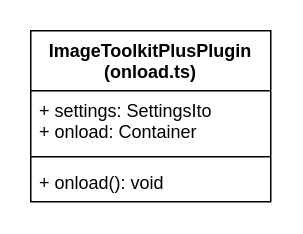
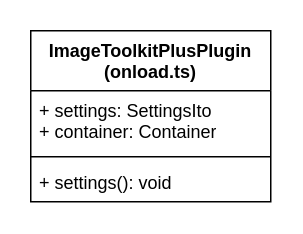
  <mxCell id="0" />
  <mxCell id="1" parent="0" />
  <mxCell id="2" value="ImageToolkitPlusPlugin (onload.ts)" style="swimlane;fontStyle=1;align=center;verticalAlign=top;childLayout=stackLayout;horizontal=1;startSize=40;horizontalStack=0;resizeParent=1;resizeParentMax=0;resizeLast=0;collapsible=1;marginBottom=0;whiteSpace=wrap;html=1;" parent="1" vertex="1"><mxGeometry x="20" y="20" width="160" height="114" as="geometry"><mxRectangle x="240" y="80" width="200" height="40" as="alternateBounds" /></mxGeometry></mxCell>
- <mxCell id="3" value="+&amp;nbsp;settings: SettingsIto&lt;br&gt;+ onload: Container" style="text;strokeColor=none;fillColor=none;align=left;verticalAlign=top;spacingLeft=4;spacingRight=4;overflow=hidden;rotatable=0;points=[[0,0.5],[1,0.5]];portConstraint=eastwest;whiteSpace=wrap;html=1;" parent="2" vertex="1"><mxGeometry y="40" width="160" height="40" as="geometry" /></mxCell>
+ <mxCell id="3" value="+&amp;nbsp;settings: SettingsIto&lt;br&gt;+ container: Container" style="text;strokeColor=none;fillColor=none;align=left;verticalAlign=top;spacingLeft=4;spacingRight=4;overflow=hidden;rotatable=0;points=[[0,0.5],[1,0.5]];portConstraint=eastwest;whiteSpace=wrap;html=1;" parent="2" vertex="1"><mxGeometry y="40" width="160" height="40" as="geometry" /></mxCell>
  <mxCell id="4" value="" style="line;strokeWidth=1;fillColor=none;align=left;verticalAlign=middle;spacingTop=-1;spacingLeft=3;spacingRight=3;rotatable=0;labelPosition=right;points=[];portConstraint=eastwest;strokeColor=inherit;" parent="2" vertex="1"><mxGeometry y="80" width="160" height="8" as="geometry" /></mxCell>
- <mxCell id="5" value="+ onload(): void" style="text;strokeColor=none;fillColor=none;align=left;verticalAlign=top;spacingLeft=4;spacingRight=4;overflow=hidden;rotatable=0;points=[[0,0.5],[1,0.5]];portConstraint=eastwest;whiteSpace=wrap;html=1;" parent="2" vertex="1"><mxGeometry y="88" width="160" height="26" as="geometry" /></mxCell>
+ <mxCell id="5" value="+ settings(): void" style="text;strokeColor=none;fillColor=none;align=left;verticalAlign=top;spacingLeft=4;spacingRight=4;overflow=hidden;rotatable=0;points=[[0,0.5],[1,0.5]];portConstraint=eastwest;whiteSpace=wrap;html=1;" parent="2" vertex="1"><mxGeometry y="88" width="160" height="26" as="geometry" /></mxCell>
